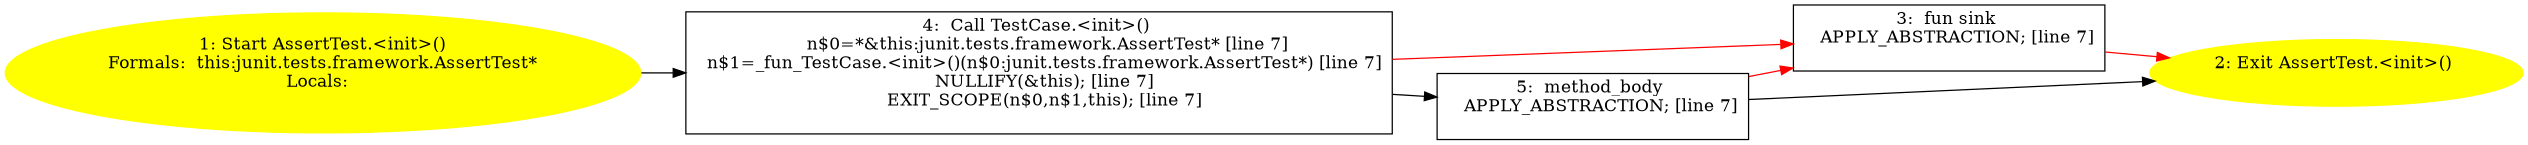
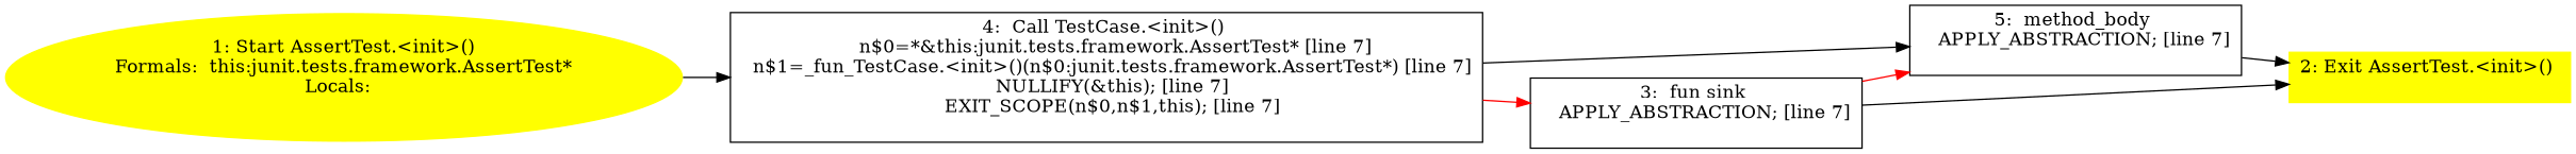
  digraph {
    rankdir=LR
    node [shape=box]
    n1 [color=yellow label="1: Start AssertTest.<init>()\nFormals:  this:junit.tests.framework.AssertTest*\nLocals:  \n  " style=filled shape=""]
    n2 [label="4:  Call TestCase.<init>() \n   n$0=*&this:junit.tests.framework.AssertTest* [line 7]\n  n$1=_fun_TestCase.<init>()(n$0:junit.tests.framework.AssertTest*) [line 7]\n  NULLIFY(&this); [line 7]\n  EXIT_SCOPE(n$0,n$1,this); [line 7]\n "]
    n3 [label="3:  fun sink \n   APPLY_ABSTRACTION; [line 7]\n "]
    n4 [label="5:  method_body \n   APPLY_ABSTRACTION; [line 7]\n "]
-   n5 [color=yellow label="2: Exit AssertTest.<init>() \n  " style=filled shape=""]
+   n5 [color=yellow label="2: Exit AssertTest.<init>() \n  " style=filled]
    n1 -> n2
    n2 -> n3 [color=red]
    n2 -> n4
-   n3 -> n5 [color=red]
-   n4 -> n3 [color=red]
+   n3 -> n5
+   n3 -> n4 [color=red]
    n4 -> n5
  }
